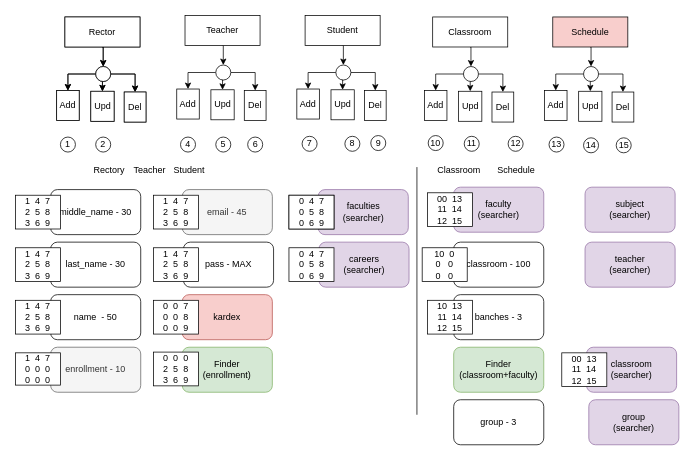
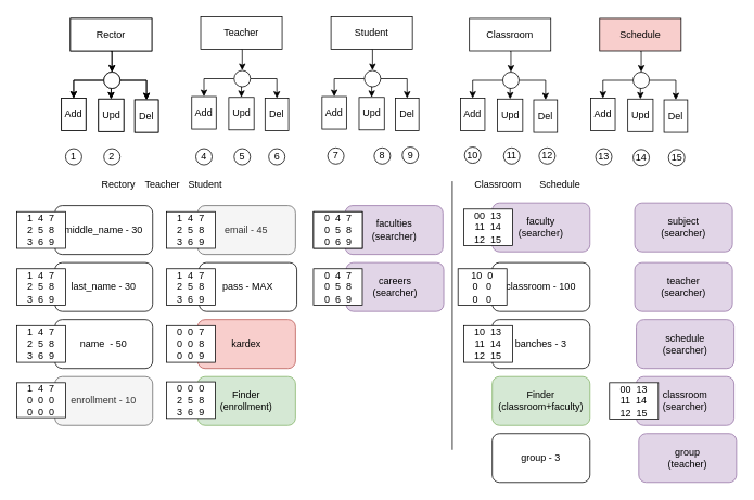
  <mxCell id="0" />
  <mxCell id="1" parent="0" />
  <mxCell id="2" style="edgeStyle=orthogonalEdgeStyle;rounded=0;orthogonalLoop=1;jettySize=auto;html=1;exitX=0.5;exitY=1;exitDx=0;exitDy=0;entryX=0.5;entryY=0;entryDx=0;entryDy=0;" parent="1" source="3" target="10" edge="1"><mxGeometry relative="1" as="geometry" /></mxCell>
  <mxCell id="3" value="Rector" style="whiteSpace=wrap;html=1;align=center;" parent="1" vertex="1"><mxGeometry x="86" y="22" width="100" height="40" as="geometry" /></mxCell>
  <mxCell id="4" value="Add" style="whiteSpace=wrap;html=1;align=center;" parent="1" vertex="1"><mxGeometry x="75" y="120" width="30" height="40" as="geometry" /></mxCell>
  <mxCell id="5" value="Upd" style="whiteSpace=wrap;html=1;align=center;" parent="1" vertex="1"><mxGeometry x="120.5" y="121" width="31" height="40" as="geometry" /></mxCell>
  <mxCell id="6" value="Del" style="whiteSpace=wrap;html=1;align=center;" parent="1" vertex="1"><mxGeometry x="165" y="122" width="29" height="40" as="geometry" /></mxCell>
  <mxCell id="7" style="edgeStyle=orthogonalEdgeStyle;rounded=0;orthogonalLoop=1;jettySize=auto;html=1;exitX=0;exitY=0.5;exitDx=0;exitDy=0;entryX=0.5;entryY=0;entryDx=0;entryDy=0;" parent="1" source="10" target="4" edge="1"><mxGeometry relative="1" as="geometry" /></mxCell>
  <mxCell id="8" style="edgeStyle=orthogonalEdgeStyle;rounded=0;orthogonalLoop=1;jettySize=auto;html=1;exitX=0.5;exitY=1;exitDx=0;exitDy=0;entryX=0.5;entryY=0;entryDx=0;entryDy=0;" parent="1" source="10" target="5" edge="1"><mxGeometry relative="1" as="geometry" /></mxCell>
  <mxCell id="9" style="edgeStyle=orthogonalEdgeStyle;rounded=0;orthogonalLoop=1;jettySize=auto;html=1;exitX=1;exitY=0.5;exitDx=0;exitDy=0;entryX=0.5;entryY=0;entryDx=0;entryDy=0;" parent="1" source="10" target="6" edge="1"><mxGeometry relative="1" as="geometry" /></mxCell>
  <mxCell id="10" value="" style="ellipse;whiteSpace=wrap;html=1;aspect=fixed;" parent="1" vertex="1"><mxGeometry x="127" y="88" width="20" height="20" as="geometry" /></mxCell>
  <mxCell id="11" style="edgeStyle=orthogonalEdgeStyle;rounded=0;orthogonalLoop=1;jettySize=auto;html=1;exitX=0.5;exitY=1;exitDx=0;exitDy=0;entryX=0.5;entryY=0;entryDx=0;entryDy=0;" parent="1" source="12" target="19" edge="1"><mxGeometry relative="1" as="geometry" /></mxCell>
  <mxCell id="12" value="Rector" style="whiteSpace=wrap;html=1;align=center;" parent="1" vertex="1"><mxGeometry x="86" y="22" width="100" height="40" as="geometry" /></mxCell>
  <mxCell id="13" value="Add" style="whiteSpace=wrap;html=1;align=center;" parent="1" vertex="1"><mxGeometry x="75" y="120" width="30" height="40" as="geometry" /></mxCell>
  <mxCell id="14" value="Upd" style="whiteSpace=wrap;html=1;align=center;" parent="1" vertex="1"><mxGeometry x="120.5" y="121" width="31" height="40" as="geometry" /></mxCell>
  <mxCell id="15" value="Del" style="whiteSpace=wrap;html=1;align=center;" parent="1" vertex="1"><mxGeometry x="165" y="122" width="29" height="40" as="geometry" /></mxCell>
  <mxCell id="16" style="edgeStyle=orthogonalEdgeStyle;rounded=0;orthogonalLoop=1;jettySize=auto;html=1;exitX=0;exitY=0.5;exitDx=0;exitDy=0;entryX=0.5;entryY=0;entryDx=0;entryDy=0;" parent="1" source="19" target="13" edge="1"><mxGeometry relative="1" as="geometry" /></mxCell>
  <mxCell id="17" style="edgeStyle=orthogonalEdgeStyle;rounded=0;orthogonalLoop=1;jettySize=auto;html=1;exitX=0.5;exitY=1;exitDx=0;exitDy=0;entryX=0.5;entryY=0;entryDx=0;entryDy=0;" parent="1" source="19" target="14" edge="1"><mxGeometry relative="1" as="geometry" /></mxCell>
  <mxCell id="18" style="edgeStyle=orthogonalEdgeStyle;rounded=0;orthogonalLoop=1;jettySize=auto;html=1;exitX=1;exitY=0.5;exitDx=0;exitDy=0;entryX=0.5;entryY=0;entryDx=0;entryDy=0;" parent="1" source="19" target="15" edge="1"><mxGeometry relative="1" as="geometry" /></mxCell>
  <mxCell id="19" value="" style="ellipse;whiteSpace=wrap;html=1;aspect=fixed;" parent="1" vertex="1"><mxGeometry x="127" y="88" width="20" height="20" as="geometry" /></mxCell>
  <mxCell id="20" style="edgeStyle=orthogonalEdgeStyle;rounded=0;orthogonalLoop=1;jettySize=auto;html=1;exitX=0.5;exitY=1;exitDx=0;exitDy=0;entryX=0.5;entryY=0;entryDx=0;entryDy=0;" parent="1" source="21" target="28" edge="1"><mxGeometry relative="1" as="geometry" /></mxCell>
  <mxCell id="21" value="Teacher" style="whiteSpace=wrap;html=1;align=center;" parent="1" vertex="1"><mxGeometry x="246" y="20" width="100" height="40" as="geometry" /></mxCell>
  <mxCell id="22" value="Add" style="whiteSpace=wrap;html=1;align=center;" parent="1" vertex="1"><mxGeometry x="235" y="118" width="30" height="40" as="geometry" /></mxCell>
  <mxCell id="23" value="Upd" style="whiteSpace=wrap;html=1;align=center;" parent="1" vertex="1"><mxGeometry x="280.5" y="119" width="31" height="40" as="geometry" /></mxCell>
  <mxCell id="24" value="Del" style="whiteSpace=wrap;html=1;align=center;" parent="1" vertex="1"><mxGeometry x="325" y="120" width="29" height="40" as="geometry" /></mxCell>
  <mxCell id="25" style="edgeStyle=orthogonalEdgeStyle;rounded=0;orthogonalLoop=1;jettySize=auto;html=1;exitX=0;exitY=0.5;exitDx=0;exitDy=0;entryX=0.5;entryY=0;entryDx=0;entryDy=0;" parent="1" source="28" target="22" edge="1"><mxGeometry relative="1" as="geometry" /></mxCell>
  <mxCell id="26" style="edgeStyle=orthogonalEdgeStyle;rounded=0;orthogonalLoop=1;jettySize=auto;html=1;exitX=0.5;exitY=1;exitDx=0;exitDy=0;entryX=0.5;entryY=0;entryDx=0;entryDy=0;" parent="1" source="28" target="23" edge="1"><mxGeometry relative="1" as="geometry" /></mxCell>
  <mxCell id="27" style="edgeStyle=orthogonalEdgeStyle;rounded=0;orthogonalLoop=1;jettySize=auto;html=1;exitX=1;exitY=0.5;exitDx=0;exitDy=0;entryX=0.5;entryY=0;entryDx=0;entryDy=0;" parent="1" source="28" target="24" edge="1"><mxGeometry relative="1" as="geometry" /></mxCell>
  <mxCell id="28" value="" style="ellipse;whiteSpace=wrap;html=1;aspect=fixed;" parent="1" vertex="1"><mxGeometry x="287" y="86" width="20" height="20" as="geometry" /></mxCell>
  <mxCell id="29" style="edgeStyle=orthogonalEdgeStyle;rounded=0;orthogonalLoop=1;jettySize=auto;html=1;exitX=0.5;exitY=1;exitDx=0;exitDy=0;entryX=0.5;entryY=0;entryDx=0;entryDy=0;" parent="1" source="30" target="37" edge="1"><mxGeometry relative="1" as="geometry" /></mxCell>
  <mxCell id="30" value="Student" style="whiteSpace=wrap;html=1;align=center;" parent="1" vertex="1"><mxGeometry x="406" y="20" width="100" height="40" as="geometry" /></mxCell>
  <mxCell id="31" value="Add" style="whiteSpace=wrap;html=1;align=center;" parent="1" vertex="1"><mxGeometry x="395" y="118" width="30" height="40" as="geometry" /></mxCell>
  <mxCell id="32" value="Upd" style="whiteSpace=wrap;html=1;align=center;" parent="1" vertex="1"><mxGeometry x="440.5" y="119" width="31" height="40" as="geometry" /></mxCell>
  <mxCell id="33" value="Del" style="whiteSpace=wrap;html=1;align=center;" parent="1" vertex="1"><mxGeometry x="485" y="120" width="29" height="40" as="geometry" /></mxCell>
  <mxCell id="34" style="edgeStyle=orthogonalEdgeStyle;rounded=0;orthogonalLoop=1;jettySize=auto;html=1;exitX=0;exitY=0.5;exitDx=0;exitDy=0;entryX=0.5;entryY=0;entryDx=0;entryDy=0;" parent="1" source="37" target="31" edge="1"><mxGeometry relative="1" as="geometry" /></mxCell>
  <mxCell id="35" style="edgeStyle=orthogonalEdgeStyle;rounded=0;orthogonalLoop=1;jettySize=auto;html=1;exitX=0.5;exitY=1;exitDx=0;exitDy=0;entryX=0.5;entryY=0;entryDx=0;entryDy=0;" parent="1" source="37" target="32" edge="1"><mxGeometry relative="1" as="geometry" /></mxCell>
  <mxCell id="36" style="edgeStyle=orthogonalEdgeStyle;rounded=0;orthogonalLoop=1;jettySize=auto;html=1;exitX=1;exitY=0.5;exitDx=0;exitDy=0;entryX=0.5;entryY=0;entryDx=0;entryDy=0;" parent="1" source="37" target="33" edge="1"><mxGeometry relative="1" as="geometry" /></mxCell>
  <mxCell id="37" value="" style="ellipse;whiteSpace=wrap;html=1;aspect=fixed;" parent="1" vertex="1"><mxGeometry x="447" y="86" width="20" height="20" as="geometry" /></mxCell>
  <mxCell id="38" style="edgeStyle=orthogonalEdgeStyle;rounded=0;orthogonalLoop=1;jettySize=auto;html=1;exitX=0.5;exitY=1;exitDx=0;exitDy=0;entryX=0.5;entryY=0;entryDx=0;entryDy=0;" parent="1" source="39" target="46" edge="1"><mxGeometry relative="1" as="geometry" /></mxCell>
  <mxCell id="39" value="Classroom" style="whiteSpace=wrap;html=1;align=center;" parent="1" vertex="1"><mxGeometry x="576" y="22" width="100" height="40" as="geometry" /></mxCell>
  <mxCell id="40" value="Add" style="whiteSpace=wrap;html=1;align=center;" parent="1" vertex="1"><mxGeometry x="565" y="120" width="30" height="40" as="geometry" /></mxCell>
  <mxCell id="41" value="Upd" style="whiteSpace=wrap;html=1;align=center;" parent="1" vertex="1"><mxGeometry x="610.5" y="121" width="31" height="40" as="geometry" /></mxCell>
  <mxCell id="42" value="Del" style="whiteSpace=wrap;html=1;align=center;" parent="1" vertex="1"><mxGeometry x="655" y="122" width="29" height="40" as="geometry" /></mxCell>
  <mxCell id="43" style="edgeStyle=orthogonalEdgeStyle;rounded=0;orthogonalLoop=1;jettySize=auto;html=1;exitX=0;exitY=0.5;exitDx=0;exitDy=0;entryX=0.5;entryY=0;entryDx=0;entryDy=0;" parent="1" source="46" target="40" edge="1"><mxGeometry relative="1" as="geometry" /></mxCell>
  <mxCell id="44" style="edgeStyle=orthogonalEdgeStyle;rounded=0;orthogonalLoop=1;jettySize=auto;html=1;exitX=0.5;exitY=1;exitDx=0;exitDy=0;entryX=0.5;entryY=0;entryDx=0;entryDy=0;" parent="1" source="46" target="41" edge="1"><mxGeometry relative="1" as="geometry" /></mxCell>
  <mxCell id="45" style="edgeStyle=orthogonalEdgeStyle;rounded=0;orthogonalLoop=1;jettySize=auto;html=1;exitX=1;exitY=0.5;exitDx=0;exitDy=0;entryX=0.5;entryY=0;entryDx=0;entryDy=0;" parent="1" source="46" target="42" edge="1"><mxGeometry relative="1" as="geometry" /></mxCell>
  <mxCell id="46" value="" style="ellipse;whiteSpace=wrap;html=1;aspect=fixed;" parent="1" vertex="1"><mxGeometry x="617" y="88" width="20" height="20" as="geometry" /></mxCell>
  <mxCell id="47" style="edgeStyle=orthogonalEdgeStyle;rounded=0;orthogonalLoop=1;jettySize=auto;html=1;exitX=0.5;exitY=1;exitDx=0;exitDy=0;entryX=0.5;entryY=0;entryDx=0;entryDy=0;" parent="1" source="48" target="55" edge="1"><mxGeometry relative="1" as="geometry" /></mxCell>
  <mxCell id="48" value="Schedule" style="whiteSpace=wrap;html=1;align=center;fillColor=#f8cecc;" parent="1" vertex="1"><mxGeometry x="736" y="22" width="100" height="40" as="geometry" /></mxCell>
  <mxCell id="49" value="Add" style="whiteSpace=wrap;html=1;align=center;" parent="1" vertex="1"><mxGeometry x="725" y="120" width="30" height="40" as="geometry" /></mxCell>
  <mxCell id="50" value="Upd" style="whiteSpace=wrap;html=1;align=center;" parent="1" vertex="1"><mxGeometry x="770.5" y="121" width="31" height="40" as="geometry" /></mxCell>
  <mxCell id="51" value="Del" style="whiteSpace=wrap;html=1;align=center;" parent="1" vertex="1"><mxGeometry x="815" y="122" width="29" height="40" as="geometry" /></mxCell>
  <mxCell id="52" style="edgeStyle=orthogonalEdgeStyle;rounded=0;orthogonalLoop=1;jettySize=auto;html=1;exitX=0;exitY=0.5;exitDx=0;exitDy=0;entryX=0.5;entryY=0;entryDx=0;entryDy=0;" parent="1" source="55" target="49" edge="1"><mxGeometry relative="1" as="geometry" /></mxCell>
  <mxCell id="53" style="edgeStyle=orthogonalEdgeStyle;rounded=0;orthogonalLoop=1;jettySize=auto;html=1;exitX=0.5;exitY=1;exitDx=0;exitDy=0;entryX=0.5;entryY=0;entryDx=0;entryDy=0;" parent="1" source="55" target="50" edge="1"><mxGeometry relative="1" as="geometry" /></mxCell>
  <mxCell id="54" style="edgeStyle=orthogonalEdgeStyle;rounded=0;orthogonalLoop=1;jettySize=auto;html=1;exitX=1;exitY=0.5;exitDx=0;exitDy=0;entryX=0.5;entryY=0;entryDx=0;entryDy=0;" parent="1" source="55" target="51" edge="1"><mxGeometry relative="1" as="geometry" /></mxCell>
  <mxCell id="55" value="" style="ellipse;whiteSpace=wrap;html=1;aspect=fixed;" parent="1" vertex="1"><mxGeometry x="777" y="88" width="20" height="20" as="geometry" /></mxCell>
  <mxCell id="56" value="middle_name - 30" style="rounded=1;whiteSpace=wrap;html=1;" parent="1" vertex="1"><mxGeometry x="67" y="252" width="120" height="60" as="geometry" /></mxCell>
  <mxCell id="57" value="last_name - 30" style="rounded=1;whiteSpace=wrap;html=1;" parent="1" vertex="1"><mxGeometry x="67" y="322" width="120" height="60" as="geometry" /></mxCell>
  <mxCell id="58" value="name&amp;nbsp; - 50" style="rounded=1;whiteSpace=wrap;html=1;" parent="1" vertex="1"><mxGeometry x="67" y="392" width="120" height="60" as="geometry" /></mxCell>
  <mxCell id="59" value="enrollment - 10" style="rounded=1;whiteSpace=wrap;html=1;fillColor=#f5f5f5;fontColor=#333333;strokeColor=#666666;" parent="1" vertex="1"><mxGeometry x="67" y="462" width="120" height="60" as="geometry" /></mxCell>
  <mxCell id="60" value="email - 45" style="rounded=1;whiteSpace=wrap;html=1;fillColor=#f5f5f5;fontColor=#333333;strokeColor=#666666;" parent="1" vertex="1"><mxGeometry x="242.38" y="252" width="120" height="60" as="geometry" /></mxCell>
  <mxCell id="61" value="pass - MAX" style="rounded=1;whiteSpace=wrap;html=1;" parent="1" vertex="1"><mxGeometry x="244" y="322" width="120" height="60" as="geometry" /></mxCell>
  <mxCell id="62" value="Finder&lt;br&gt;(enrollment)" style="rounded=1;whiteSpace=wrap;html=1;fillColor=#d5e8d4;strokeColor=#82b366;" parent="1" vertex="1"><mxGeometry x="242.37" y="462" width="120" height="60" as="geometry" /></mxCell>
  <mxCell id="63" value="faculties&lt;br&gt;(searcher)" style="rounded=1;whiteSpace=wrap;html=1;fillColor=#e1d5e7;strokeColor=#9673a6;" parent="1" vertex="1"><mxGeometry x="423.5" y="252" width="120" height="60" as="geometry" /></mxCell>
  <mxCell id="64" value="careers&lt;br&gt;(searcher)" style="rounded=1;whiteSpace=wrap;html=1;fillColor=#e1d5e7;strokeColor=#9673a6;" parent="1" vertex="1"><mxGeometry x="424.5" y="322" width="120" height="60" as="geometry" /></mxCell>
  <mxCell id="65" value="faculty&lt;br&gt;(searcher)" style="rounded=1;whiteSpace=wrap;html=1;fillColor=#e1d5e7;strokeColor=#9673a6;" parent="1" vertex="1"><mxGeometry x="604" y="248.75" width="120" height="60" as="geometry" /></mxCell>
  <mxCell id="66" value="kardex" style="rounded=1;whiteSpace=wrap;html=1;fillColor=#f8cecc;strokeColor=#b85450;" parent="1" vertex="1"><mxGeometry x="242.37" y="392" width="120" height="60" as="geometry" /></mxCell>
  <mxCell id="67" value="classroom - 100" style="rounded=1;whiteSpace=wrap;html=1;" parent="1" vertex="1"><mxGeometry x="604" y="322" width="120" height="60" as="geometry" /></mxCell>
  <mxCell id="68" value="banches - 3" style="rounded=1;whiteSpace=wrap;html=1;" parent="1" vertex="1"><mxGeometry x="604" y="392" width="120" height="60" as="geometry" /></mxCell>
  <mxCell id="69" value="1" style="ellipse;whiteSpace=wrap;html=1;aspect=fixed;" parent="1" vertex="1"><mxGeometry x="80" y="182" width="20" height="20" as="geometry" /></mxCell>
  <mxCell id="70" value="2" style="ellipse;whiteSpace=wrap;html=1;aspect=fixed;" parent="1" vertex="1"><mxGeometry x="127" y="182" width="20" height="20" as="geometry" /></mxCell>
  <mxCell id="71" value="4" style="ellipse;whiteSpace=wrap;html=1;aspect=fixed;" parent="1" vertex="1"><mxGeometry x="240" y="182" width="20" height="20" as="geometry" /></mxCell>
  <mxCell id="72" value="5" style="ellipse;whiteSpace=wrap;html=1;aspect=fixed;" parent="1" vertex="1"><mxGeometry x="287" y="182" width="20" height="20" as="geometry" /></mxCell>
  <mxCell id="73" value="6" style="ellipse;whiteSpace=wrap;html=1;aspect=fixed;" parent="1" vertex="1"><mxGeometry x="329.5" y="182" width="20" height="20" as="geometry" /></mxCell>
  <mxCell id="74" value="7" style="ellipse;whiteSpace=wrap;html=1;aspect=fixed;" parent="1" vertex="1"><mxGeometry x="402" y="181" width="20" height="20" as="geometry" /></mxCell>
  <mxCell id="75" value="8" style="ellipse;whiteSpace=wrap;html=1;aspect=fixed;" parent="1" vertex="1"><mxGeometry x="459" y="181" width="20" height="20" as="geometry" /></mxCell>
  <mxCell id="76" value="9" style="ellipse;whiteSpace=wrap;html=1;aspect=fixed;" parent="1" vertex="1"><mxGeometry x="493.5" y="180" width="20" height="20" as="geometry" /></mxCell>
  <mxCell id="77" value="10" style="ellipse;whiteSpace=wrap;html=1;aspect=fixed;" parent="1" vertex="1"><mxGeometry x="570" y="180" width="20" height="20" as="geometry" /></mxCell>
  <mxCell id="78" value="11" style="ellipse;whiteSpace=wrap;html=1;aspect=fixed;" parent="1" vertex="1"><mxGeometry x="618" y="181" width="20" height="20" as="geometry" /></mxCell>
- <mxCell id="79" value="12" style="ellipse;whiteSpace=wrap;html=1;aspect=fixed;" parent="1" vertex="1"><mxGeometry x="676.5" y="181" width="20" height="20" as="geometry" /></mxCell>
+ <mxCell id="79" value="12" style="ellipse;whiteSpace=wrap;html=1;aspect=fixed;" parent="1" vertex="1"><mxGeometry x="661.5" y="181" width="20" height="20" as="geometry" /></mxCell>
  <mxCell id="80" value="13" style="ellipse;whiteSpace=wrap;html=1;aspect=fixed;" parent="1" vertex="1"><mxGeometry x="731" y="182" width="20" height="20" as="geometry" /></mxCell>
  <mxCell id="81" value="14" style="ellipse;whiteSpace=wrap;html=1;aspect=fixed;" parent="1" vertex="1"><mxGeometry x="777" y="183" width="20" height="20" as="geometry" /></mxCell>
  <mxCell id="82" value="15" style="ellipse;whiteSpace=wrap;html=1;aspect=fixed;" parent="1" vertex="1"><mxGeometry x="820.5" y="183" width="20" height="20" as="geometry" /></mxCell>
  <mxCell id="83" value="1&amp;nbsp; 4&amp;nbsp; 7&lt;br&gt;2&amp;nbsp; 5&amp;nbsp; 8&lt;br&gt;3&amp;nbsp; 6&amp;nbsp; 9" style="rounded=0;whiteSpace=wrap;html=1;" parent="1" vertex="1"><mxGeometry x="20" y="259.5" width="60" height="45" as="geometry" /></mxCell>
  <mxCell id="84" value="1&amp;nbsp; 4&amp;nbsp; 7&lt;br style=&quot;border-color: var(--border-color);&quot;&gt;2&amp;nbsp; 5&amp;nbsp; 8&lt;br style=&quot;border-color: var(--border-color);&quot;&gt;3&amp;nbsp; 6&amp;nbsp; 9" style="rounded=0;whiteSpace=wrap;html=1;" parent="1" vertex="1"><mxGeometry x="20" y="329.5" width="60" height="45" as="geometry" /></mxCell>
  <mxCell id="85" value="1&amp;nbsp; 4&amp;nbsp; 7&lt;br style=&quot;border-color: var(--border-color);&quot;&gt;2&amp;nbsp; 5&amp;nbsp; 8&lt;br style=&quot;border-color: var(--border-color);&quot;&gt;3&amp;nbsp; 6&amp;nbsp; 9" style="rounded=0;whiteSpace=wrap;html=1;" parent="1" vertex="1"><mxGeometry x="20" y="399.5" width="60" height="45" as="geometry" /></mxCell>
  <mxCell id="86" value="1&amp;nbsp; 4&amp;nbsp; 7&lt;br&gt;0&amp;nbsp; 0&amp;nbsp; 0&lt;br&gt;0&amp;nbsp; 0&amp;nbsp; 0" style="rounded=0;whiteSpace=wrap;html=1;" parent="1" vertex="1"><mxGeometry x="20" y="469.5" width="60" height="43" as="geometry" /></mxCell>
  <mxCell id="87" value="Rectory&lt;span style=&quot;white-space: pre;&quot;&gt;&#09;&lt;/span&gt;Teacher&amp;nbsp;&lt;span style=&quot;white-space: pre;&quot;&gt;&#09;&lt;/span&gt;Student" style="text;html=1;strokeColor=none;fillColor=none;align=center;verticalAlign=middle;whiteSpace=wrap;rounded=0;" parent="1" vertex="1"><mxGeometry x="127" y="212" width="142.75" height="30" as="geometry" /></mxCell>
  <mxCell id="88" value="subject&lt;br&gt;(searcher)" style="rounded=1;whiteSpace=wrap;html=1;fillColor=#e1d5e7;strokeColor=#9673a6;" parent="1" vertex="1"><mxGeometry x="779" y="248.75" width="120" height="60" as="geometry" /></mxCell>
  <mxCell id="89" value="1&amp;nbsp; 4&amp;nbsp; 7&lt;br style=&quot;border-color: var(--border-color);&quot;&gt;2&amp;nbsp; 5&amp;nbsp; 8&lt;br style=&quot;border-color: var(--border-color);&quot;&gt;3&amp;nbsp; 6&amp;nbsp; 9" style="rounded=0;whiteSpace=wrap;html=1;" parent="1" vertex="1"><mxGeometry x="204" y="259.5" width="60" height="45" as="geometry" /></mxCell>
  <mxCell id="90" value="1&amp;nbsp; 4&amp;nbsp; 7&lt;br style=&quot;border-color: var(--border-color);&quot;&gt;2&amp;nbsp; 5&amp;nbsp; 8&lt;br style=&quot;border-color: var(--border-color);&quot;&gt;3&amp;nbsp; 6&amp;nbsp; 9" style="rounded=0;whiteSpace=wrap;html=1;" parent="1" vertex="1"><mxGeometry x="204" y="329.5" width="60" height="45" as="geometry" /></mxCell>
  <mxCell id="91" value="0&amp;nbsp; 0&amp;nbsp; 0&lt;br&gt;2&amp;nbsp; 5&amp;nbsp; 8&lt;br&gt;3&amp;nbsp; 6&amp;nbsp; 9" style="rounded=0;whiteSpace=wrap;html=1;" parent="1" vertex="1"><mxGeometry x="204" y="468.5" width="60" height="45" as="geometry" /></mxCell>
  <mxCell id="92" value="0&amp;nbsp; 4&amp;nbsp; 7&lt;br&gt;0&amp;nbsp; 5&amp;nbsp; 8&lt;br&gt;0&amp;nbsp; 6&amp;nbsp; 9" style="rounded=0;whiteSpace=wrap;html=1;" parent="1" vertex="1"><mxGeometry x="384.5" y="259.5" width="60" height="45" as="geometry" /></mxCell>
  <mxCell id="93" value="" style="endArrow=none;html=1;rounded=0;" parent="1" edge="1"><mxGeometry width="50" height="50" relative="1" as="geometry"><mxPoint x="555" y="552" as="sourcePoint" /><mxPoint x="555" y="222" as="targetPoint" /></mxGeometry></mxCell>
  <mxCell id="94" value="0&amp;nbsp; 0&amp;nbsp; 7&lt;br style=&quot;border-color: var(--border-color);&quot;&gt;0&amp;nbsp; 0&amp;nbsp; 8&lt;br style=&quot;border-color: var(--border-color);&quot;&gt;0&amp;nbsp; 0&amp;nbsp; 9" style="rounded=0;whiteSpace=wrap;html=1;" parent="1" vertex="1"><mxGeometry x="204" y="399.5" width="60" height="45" as="geometry" /></mxCell>
  <mxCell id="95" value="Finder&lt;br&gt;(classroom+faculty)" style="rounded=1;whiteSpace=wrap;html=1;fillColor=#d5e8d4;strokeColor=#82b366;" parent="1" vertex="1"><mxGeometry x="604" y="462" width="120" height="60" as="geometry" /></mxCell>
  <mxCell id="96" value="teacher&lt;br&gt;(searcher)" style="rounded=1;whiteSpace=wrap;html=1;fillColor=#e1d5e7;strokeColor=#9673a6;" parent="1" vertex="1"><mxGeometry x="779" y="322" width="120" height="60" as="geometry" /></mxCell>
+ <mxCell id="97" value="schedule&lt;br&gt;(searcher)" style="rounded=1;whiteSpace=wrap;html=1;fillColor=#e1d5e7;strokeColor=#9673a6;" parent="1" vertex="1"><mxGeometry x="781" y="392" width="120" height="60" as="geometry" /></mxCell>
  <mxCell id="98" value="Classroom&lt;span style=&quot;white-space: pre;&quot;&gt;&#09;&lt;/span&gt;Schedule" style="text;html=1;strokeColor=none;fillColor=none;align=center;verticalAlign=middle;whiteSpace=wrap;rounded=0;" parent="1" vertex="1"><mxGeometry x="576" y="212" width="142.75" height="30" as="geometry" /></mxCell>
  <mxCell id="99" value="00&amp;nbsp; 13&lt;br style=&quot;border-color: var(--border-color);&quot;&gt;11&amp;nbsp; 14&lt;br style=&quot;border-color: var(--border-color);&quot;&gt;12&amp;nbsp; 15" style="rounded=0;whiteSpace=wrap;html=1;" parent="1" vertex="1"><mxGeometry x="569" y="256.25" width="60" height="45" as="geometry" /></mxCell>
  <mxCell id="100" value="10&amp;nbsp; 0&lt;br&gt;0&amp;nbsp; &amp;nbsp;0&lt;br&gt;0&amp;nbsp; &amp;nbsp;0" style="rounded=0;whiteSpace=wrap;html=1;" parent="1" vertex="1"><mxGeometry x="562" y="329.5" width="60" height="45" as="geometry" /></mxCell>
  <mxCell id="101" value="10&amp;nbsp; 13&lt;br style=&quot;border-color: var(--border-color);&quot;&gt;11&amp;nbsp; 14&lt;br style=&quot;border-color: var(--border-color);&quot;&gt;12&amp;nbsp; 15" style="rounded=0;whiteSpace=wrap;html=1;" parent="1" vertex="1"><mxGeometry x="569" y="399.5" width="60" height="45" as="geometry" /></mxCell>
  <mxCell id="102" value="classroom&lt;br&gt;(searcher)" style="rounded=1;whiteSpace=wrap;html=1;fillColor=#e1d5e7;strokeColor=#9673a6;" parent="1" vertex="1"><mxGeometry x="781" y="462" width="120" height="60" as="geometry" /></mxCell>
  <mxCell id="103" value="00&amp;nbsp; 13&lt;br&gt;11&amp;nbsp; 14&lt;br&gt;12&amp;nbsp; 15" style="rounded=0;whiteSpace=wrap;html=1;" parent="1" vertex="1"><mxGeometry x="748" y="469.5" width="60" height="45" as="geometry" /></mxCell>
- <mxCell id="104" value="group&lt;br&gt;(searcher)" style="rounded=1;whiteSpace=wrap;html=1;fillColor=#e1d5e7;strokeColor=#9673a6;" parent="1" vertex="1"><mxGeometry x="784" y="532" width="120" height="60" as="geometry" /></mxCell>
+ <mxCell id="104" value="group&lt;br&gt;(teacher)" style="rounded=1;whiteSpace=wrap;html=1;fillColor=#e1d5e7;strokeColor=#9673a6;" parent="1" vertex="1"><mxGeometry x="784" y="532" width="120" height="60" as="geometry" /></mxCell>
  <mxCell id="105" value="group - 3" style="rounded=1;whiteSpace=wrap;html=1;" parent="1" vertex="1"><mxGeometry x="604" y="532" width="120" height="60" as="geometry" /></mxCell>
  <mxCell id="106" value="0&amp;nbsp; 4&amp;nbsp; 7&lt;br&gt;0&amp;nbsp; 5&amp;nbsp; 8&lt;br&gt;0&amp;nbsp; 6&amp;nbsp; 9" style="rounded=0;whiteSpace=wrap;html=1;" parent="1" vertex="1"><mxGeometry x="384.5" y="259.5" width="60" height="45" as="geometry" /></mxCell>
  <mxCell id="107" value="0&amp;nbsp; 4&amp;nbsp; 7&lt;br&gt;0&amp;nbsp; 5&amp;nbsp; 8&lt;br&gt;0&amp;nbsp; 6&amp;nbsp; 9" style="rounded=0;whiteSpace=wrap;html=1;" parent="1" vertex="1"><mxGeometry x="384.5" y="329.5" width="60" height="45" as="geometry" /></mxCell>
